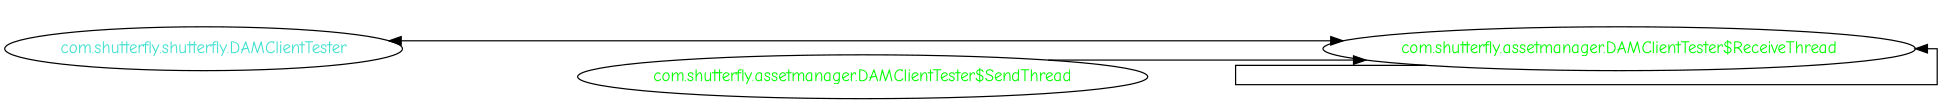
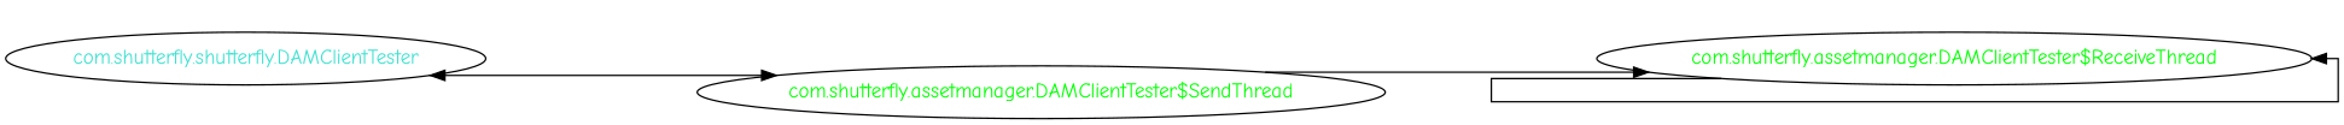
  digraph {
    concentrate=true
    fontname="Comic Neue"
    rankdir=LR
    ranksep=2.0
    splines=ortho
    node [fontcolor=green fontname="Comic Neue"]
    edge [fontname="Comic Neue"]
    "com.shutterfly.assetmanager.DAMClientTester$ReceiveThread"
    "com.shutterfly.assetmanager.DAMClientTester$SendThread"
    n3 [fontcolor=turquoise label="com.shutterfly.shutterfly.DAMClientTester"]
    "com.shutterfly.assetmanager.DAMClientTester$ReceiveThread" -> "com.shutterfly.assetmanager.DAMClientTester$ReceiveThread"
    "com.shutterfly.assetmanager.DAMClientTester$SendThread" -> "com.shutterfly.assetmanager.DAMClientTester$ReceiveThread"
-   n3 -> "com.shutterfly.assetmanager.DAMClientTester$ReceiveThread" [dir=both]
+   n3 -> "com.shutterfly.assetmanager.DAMClientTester$SendThread" [dir=both]
  }
